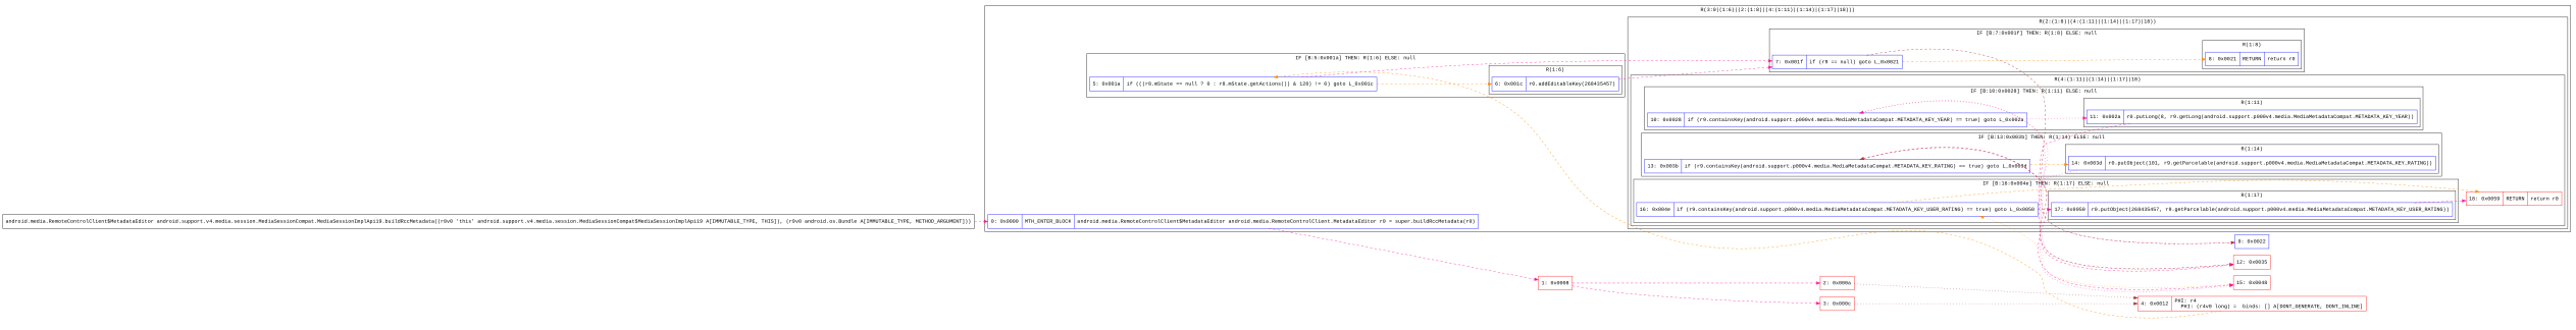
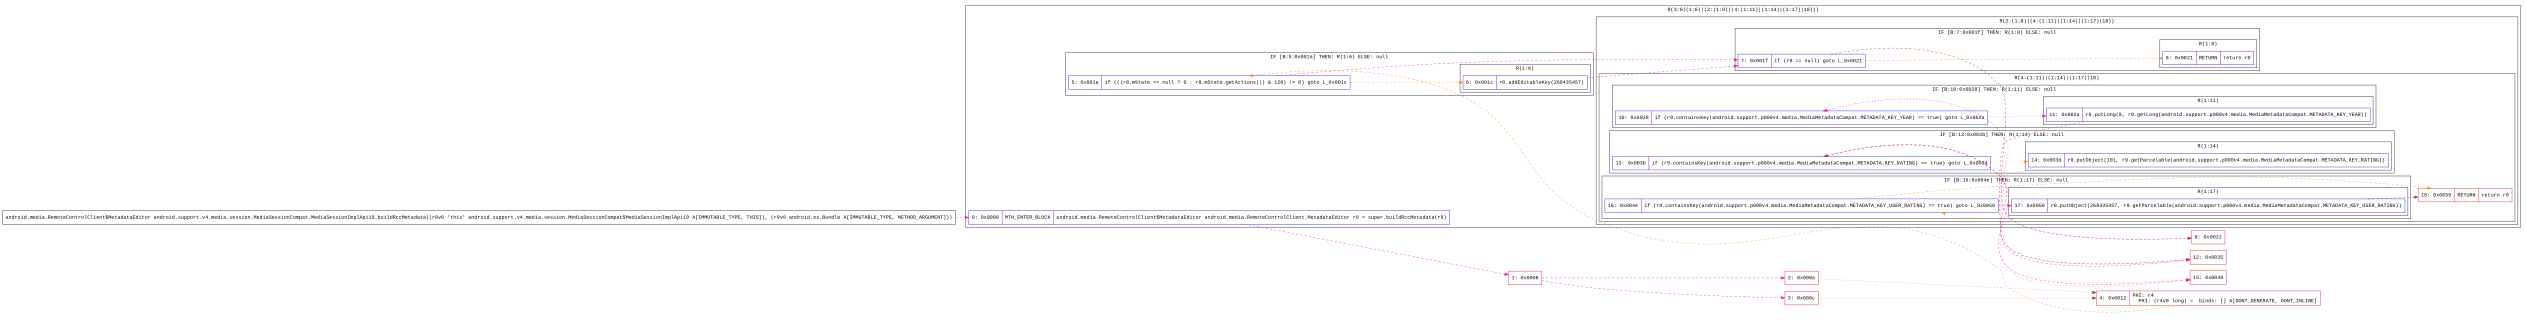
  digraph {
    fontname="Liberation Mono"
    rankdir=LR
    node [color=blue fontname="Liberation Mono" shape=record]
    edge [color=deeppink fontname="Liberation Mono" style=dashed]
    n1 [label="{6\:\ 0x001c|r0.addEditableKey(268435457)\l}"]
    n2 [label="{5\:\ 0x001a|if (((r8.mState == null ? 0 : r8.mState.getActions()) & 128) != 0) goto L_0x001c\l}"]
    n3 [label="{8\:\ 0x0021|RETURN\l|return r0\l}"]
    n4 [label="{7\:\ 0x001f|if (r9 == null) goto L_0x0021\l}"]
    n5 [label="{11\:\ 0x002a|r0.putLong(8, r9.getLong(android.support.p000v4.media.MediaMetadataCompat.METADATA_KEY_YEAR))\l}"]
    n6 [label="{10\:\ 0x0028|if (r9.containsKey(android.support.p000v4.media.MediaMetadataCompat.METADATA_KEY_YEAR) == true) goto L_0x002a\l}"]
    n7 [label="{14\:\ 0x003d|r0.putObject(101, r9.getParcelable(android.support.p000v4.media.MediaMetadataCompat.METADATA_KEY_RATING))\l}"]
    n8 [label="{13\:\ 0x003b|if (r9.containsKey(android.support.p000v4.media.MediaMetadataCompat.METADATA_KEY_RATING) == true) goto L_0x003d\l}"]
    n9 [label="{17\:\ 0x0050|r0.putObject(268435457, r9.getParcelable(android.support.p000v4.media.MediaMetadataCompat.METADATA_KEY_USER_RATING))\l}"]
    n10 [label="{16\:\ 0x004e|if (r9.containsKey(android.support.p000v4.media.MediaMetadataCompat.METADATA_KEY_USER_RATING) == true) goto L_0x0050\l}"]
    n11 [color=red label="{18\:\ 0x0059|RETURN\l|return r0\l}"]
    n12 [label="{0\:\ 0x0000|MTH_ENTER_BLOCK\l|android.media.RemoteControlClient$MetadataEditor android.media.RemoteControlClient.MetadataEditor r0 = super.buildRccMetadata(r9)\l}"]
-   n13 [label="{9\:\ 0x0022}"]
+   n13 [color=red label="{9\:\ 0x0022}"]
    n14 [color=red label="{12\:\ 0x0035}"]
    n15 [color=red label="{15\:\ 0x0048}"]
    n16 [color=red label="{1\:\ 0x0008}"]
    n17 [color=red label="{2\:\ 0x000a}"]
    n18 [color=red label="{3\:\ 0x000c}"]
    n19 [color=red label="{4\:\ 0x0012|PHI: r4 \l  PHI: (r4v0 long) =  binds: [] A[DONT_GENERATE, DONT_INLINE]\l}"]
    n20 [label="{android.media.RemoteControlClient$MetadataEditor android.support.v4.media.session.MediaSessionCompat.MediaSessionImplApi19.buildRccMetadata((r8v0 'this' android.support.v4.media.session.MediaSessionCompat$MediaSessionImplApi19 A[IMMUTABLE_TYPE, THIS]), (r9v0 android.os.Bundle A[IMMUTABLE_TYPE, METHOD_ARGUMENT])) }" color=""]
    subgraph cluster_1 {
      label="R(3:0|(1:6)|(2:(1:8)|(4:(1:11)|(1:14)|(1:17)|18)))"
      n12
      subgraph cluster_2 {
        label="IF [B:5:0x001a] THEN: R(1:6) ELSE: null"
        n2
        subgraph cluster_3 {
          label="R(1:6)"
          n1
        }
      }
      subgraph cluster_4 {
        label="R(2:(1:8)|(4:(1:11)|(1:14)|(1:17)|18))"
        subgraph cluster_5 {
          label="IF [B:7:0x001f] THEN: R(1:8) ELSE: null"
          n4
          subgraph cluster_6 {
            label="R(1:8)"
            n3
          }
        }
        subgraph cluster_7 {
          label="R(4:(1:11)|(1:14)|(1:17)|18)"
          n11
          subgraph cluster_8 {
            label="IF [B:10:0x0028] THEN: R(1:11) ELSE: null"
            n6
            subgraph cluster_9 {
              label="R(1:11)"
              n5
            }
          }
          subgraph cluster_10 {
            label="IF [B:13:0x003b] THEN: R(1:14) ELSE: null"
            n8
            subgraph cluster_11 {
              label="R(1:14)"
              n7
            }
          }
          subgraph cluster_12 {
            label="IF [B:16:0x004e] THEN: R(1:17) ELSE: null"
            n10
            subgraph cluster_13 {
              label="R(1:17)"
              n9
            }
          }
        }
      }
    }
    n1 -> n4
    n2 -> n1 [color=darkorange]
    n2 -> n4
    n4 -> n3 [color=darkorange]
    n4 -> n13 [color=brown]
    n5 -> n14
    n6 -> n5 [style=dotted]
    n6 -> n14 [style=dotted]
    n7 -> n15 [style=dotted]
-   n8 -> n7 [color=darkorange]
+   n8 -> n7 [color=darkorange style=dotted]
    n8 -> n15
-   n9 -> n11
+   n9 -> n11 [color=brown]
    n10 -> n9
    n10 -> n11 [color=darkorange]
    n12 -> n16
    n13 -> n6 [style=dotted]
    n14 -> n8 [color=brown]
    n15 -> n10 [color=darkorange style=dotted]
    n16 -> n17
    n16 -> n18
    n17 -> n19 [color=brown style=dotted]
    n18 -> n19 [color=brown style=dotted]
    n19 -> n2 [color=darkorange]
    n20 -> n12
  }
